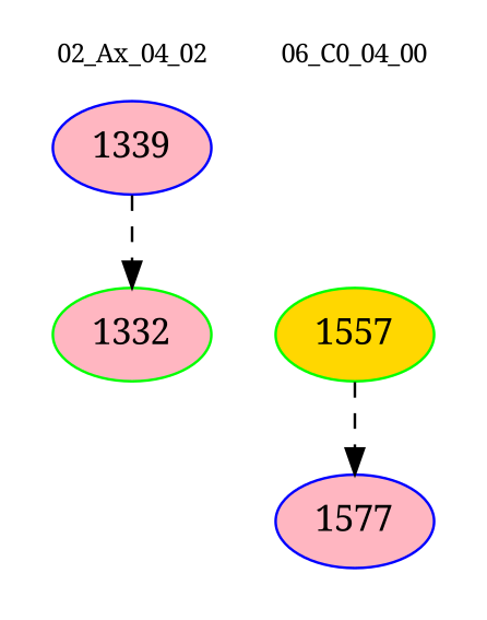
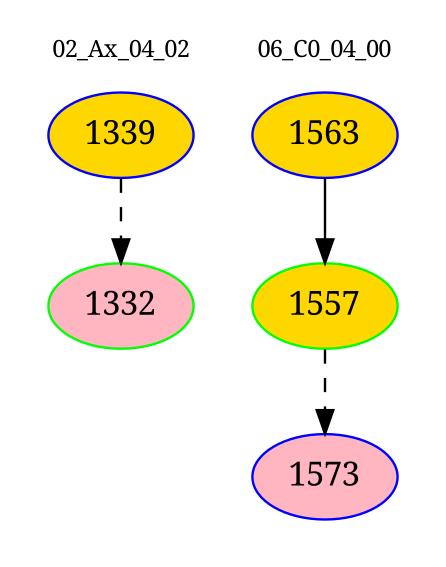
  digraph {
    fontname="Noto Serif"
    node [color=blue fillcolor=gold fontname="Noto Serif" style=filled]
    edge [color=black fontname="Noto Serif" style=dashed]
-   n1 [fillcolor=lightpink label=1339]
+   n1 [label=1339]
    n2 [color=green fillcolor=lightpink label=1332]
+   n3 [label=1563]
    n4 [color=green label=1557]
-   n5 [fillcolor=lightpink label=1577]
+   n5 [fillcolor=lightpink label=1573]
    subgraph cluster_1 {
      color=white
      fontsize=10
      label="02_Ax_04_02"
      n1
      n2
    }
    subgraph cluster_2 {
      color=white
      fontsize=10
      label="06_C0_04_00"
+     n3
      n4
      n5
    }
    n1 -> n2
+   n3 -> n4 [style=solid]
    n4 -> n5
  }
